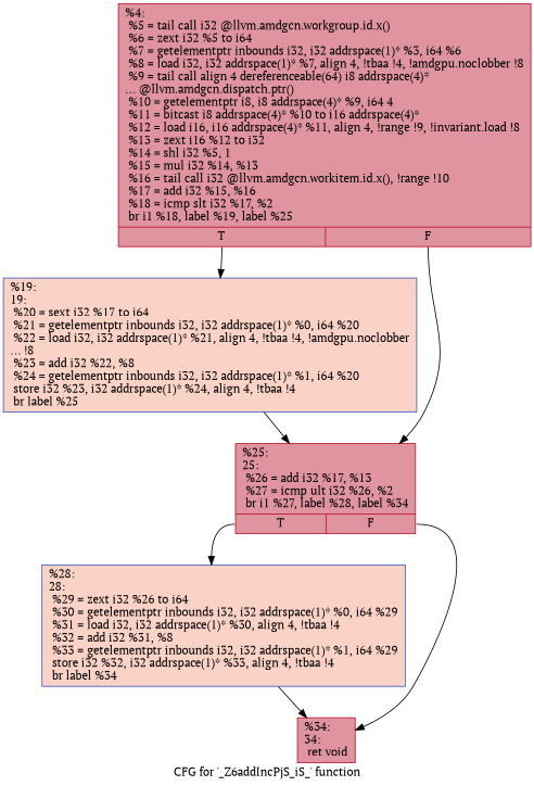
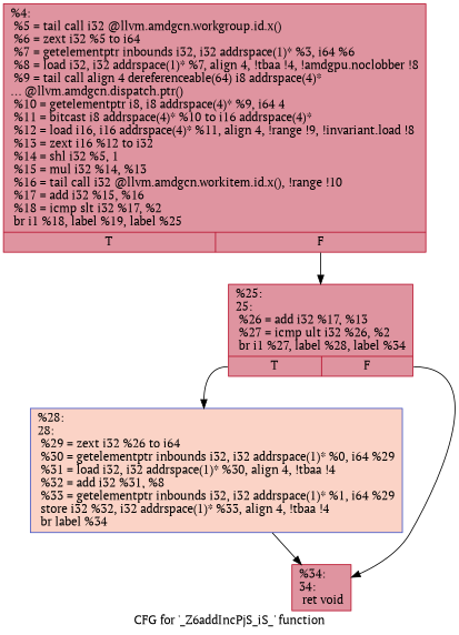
  digraph {
    label="CFG for '_Z6addIncPjS_iS_' function"
    fontname="PT Serif"
    node [color="#b70d28ff" fillcolor="#b70d2870" shape=record style=filled fontname="PT Serif"]
    edge [fontname="PT Serif"]
    n1 [label="{%4:\l  %5 = tail call i32 @llvm.amdgcn.workgroup.id.x()\l  %6 = zext i32 %5 to i64\l  %7 = getelementptr inbounds i32, i32 addrspace(1)* %3, i64 %6\l  %8 = load i32, i32 addrspace(1)* %7, align 4, !tbaa !4, !amdgpu.noclobber !8\l  %9 = tail call align 4 dereferenceable(64) i8 addrspace(4)*\l... @llvm.amdgcn.dispatch.ptr()\l  %10 = getelementptr i8, i8 addrspace(4)* %9, i64 4\l  %11 = bitcast i8 addrspace(4)* %10 to i16 addrspace(4)*\l  %12 = load i16, i16 addrspace(4)* %11, align 4, !range !9, !invariant.load !8\l  %13 = zext i16 %12 to i32\l  %14 = shl i32 %5, 1\l  %15 = mul i32 %14, %13\l  %16 = tail call i32 @llvm.amdgcn.workitem.id.x(), !range !10\l  %17 = add i32 %15, %16\l  %18 = icmp slt i32 %17, %2\l  br i1 %18, label %19, label %25\l|{<s0>T|<s1>F}}"]
-   n2 [color="#3d50c3ff" fillcolor="#f59c7d70" label="{%19:\l19:                                               \l  %20 = sext i32 %17 to i64\l  %21 = getelementptr inbounds i32, i32 addrspace(1)* %0, i64 %20\l  %22 = load i32, i32 addrspace(1)* %21, align 4, !tbaa !4, !amdgpu.noclobber\l... !8\l  %23 = add i32 %22, %8\l  %24 = getelementptr inbounds i32, i32 addrspace(1)* %1, i64 %20\l  store i32 %23, i32 addrspace(1)* %24, align 4, !tbaa !4\l  br label %25\l}"]
    n3 [label="{%25:\l25:                                               \l  %26 = add i32 %17, %13\l  %27 = icmp ult i32 %26, %2\l  br i1 %27, label %28, label %34\l|{<s0>T|<s1>F}}"]
    n4 [color="#3d50c3ff" fillcolor="#f59c7d70" label="{%28:\l28:                                               \l  %29 = zext i32 %26 to i64\l  %30 = getelementptr inbounds i32, i32 addrspace(1)* %0, i64 %29\l  %31 = load i32, i32 addrspace(1)* %30, align 4, !tbaa !4\l  %32 = add i32 %31, %8\l  %33 = getelementptr inbounds i32, i32 addrspace(1)* %1, i64 %29\l  store i32 %32, i32 addrspace(1)* %33, align 4, !tbaa !4\l  br label %34\l}"]
    n5 [label="{%34:\l34:                                               \l  ret void\l}"]
-   n1 -> n2 [tailport=s0]
    n1 -> n3 [tailport=s1]
-   n2 -> n3
    n3 -> n4 [tailport=s0]
    n3 -> n5 [tailport=s1]
    n4 -> n5
  }
